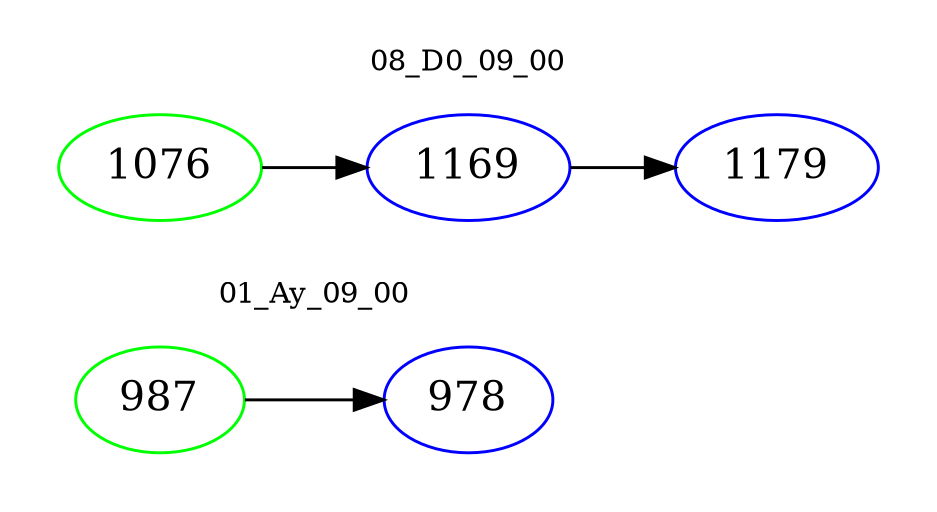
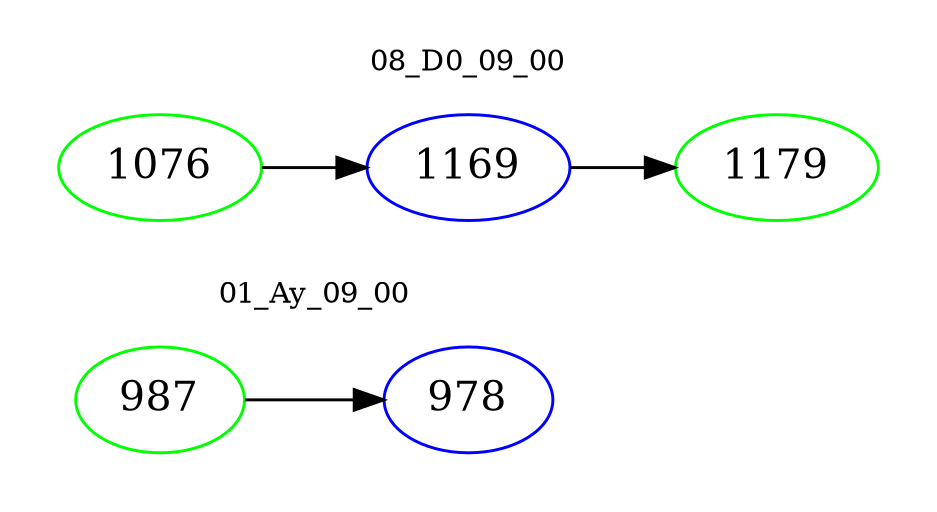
  digraph {
    rankdir=LR
    node [color=blue]
    edge [color=black]
    n1 [color=green label=987]
    n2 [label=978]
    n3 [color=green label=1076]
    n4 [label=1169]
-   n5 [label=1179]
+   n5 [color=green label=1179]
    subgraph cluster_1 {
      color=white
      fontsize=10
      label="01_Ay_09_00"
      n1
      n2
    }
    subgraph cluster_2 {
      color=white
      fontsize=10
      label="08_D0_09_00"
      n3
      n4
      n5
    }
    n1 -> n2
    n3 -> n4
    n4 -> n5
  }
